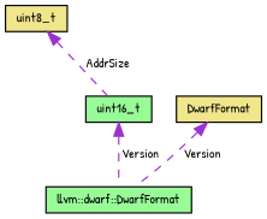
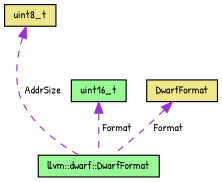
  digraph {
    fontname="Patrick Hand"
    node [color=black fillcolor=palegreen fontname="Patrick Hand" fontsize=10 shape=box style=filled]
    edge [color=darkorchid3 dir=back fontname="Patrick Hand" fontsize=10 labelfontname=Helvetica labelfontsize=10 style=dashed]
    n1 [fontcolor=black height=0.2 label="llvm::dwarf::DwarfFormat" width=0.4]
    n2 [height=0.2 label=uint16_t width=0.4]
    n3 [fillcolor=khaki height=0.2 label=uint8_t width=0.4]
    n4 [fillcolor=khaki height=0.2 label=DwarfFormat width=0.4]
-   n2 -> n1 [label=" Version"]
-   n3 -> n2 [label=" AddrSize"]
-   n4 -> n1 [label=" Version"]
+   n2 -> n1 [label=" Format"]
+   n3 -> n1 [label=" AddrSize"]
+   n4 -> n1 [label=" Format"]
  }
